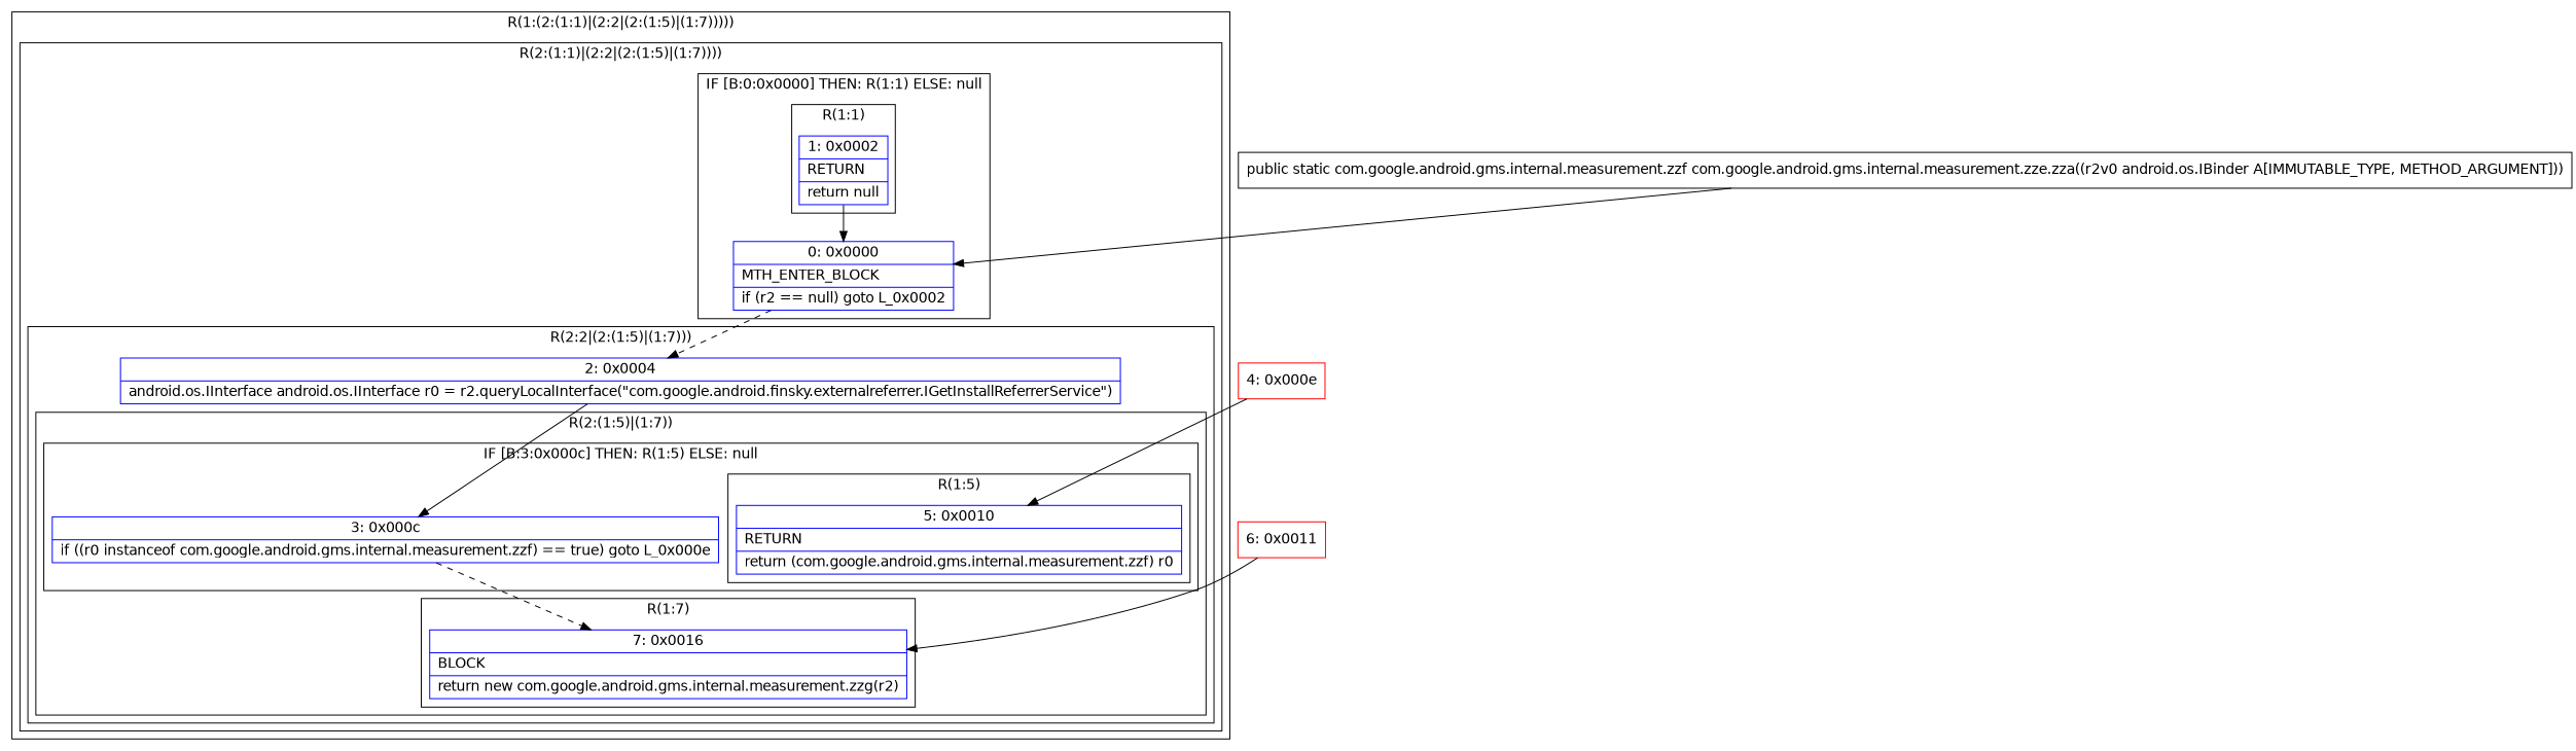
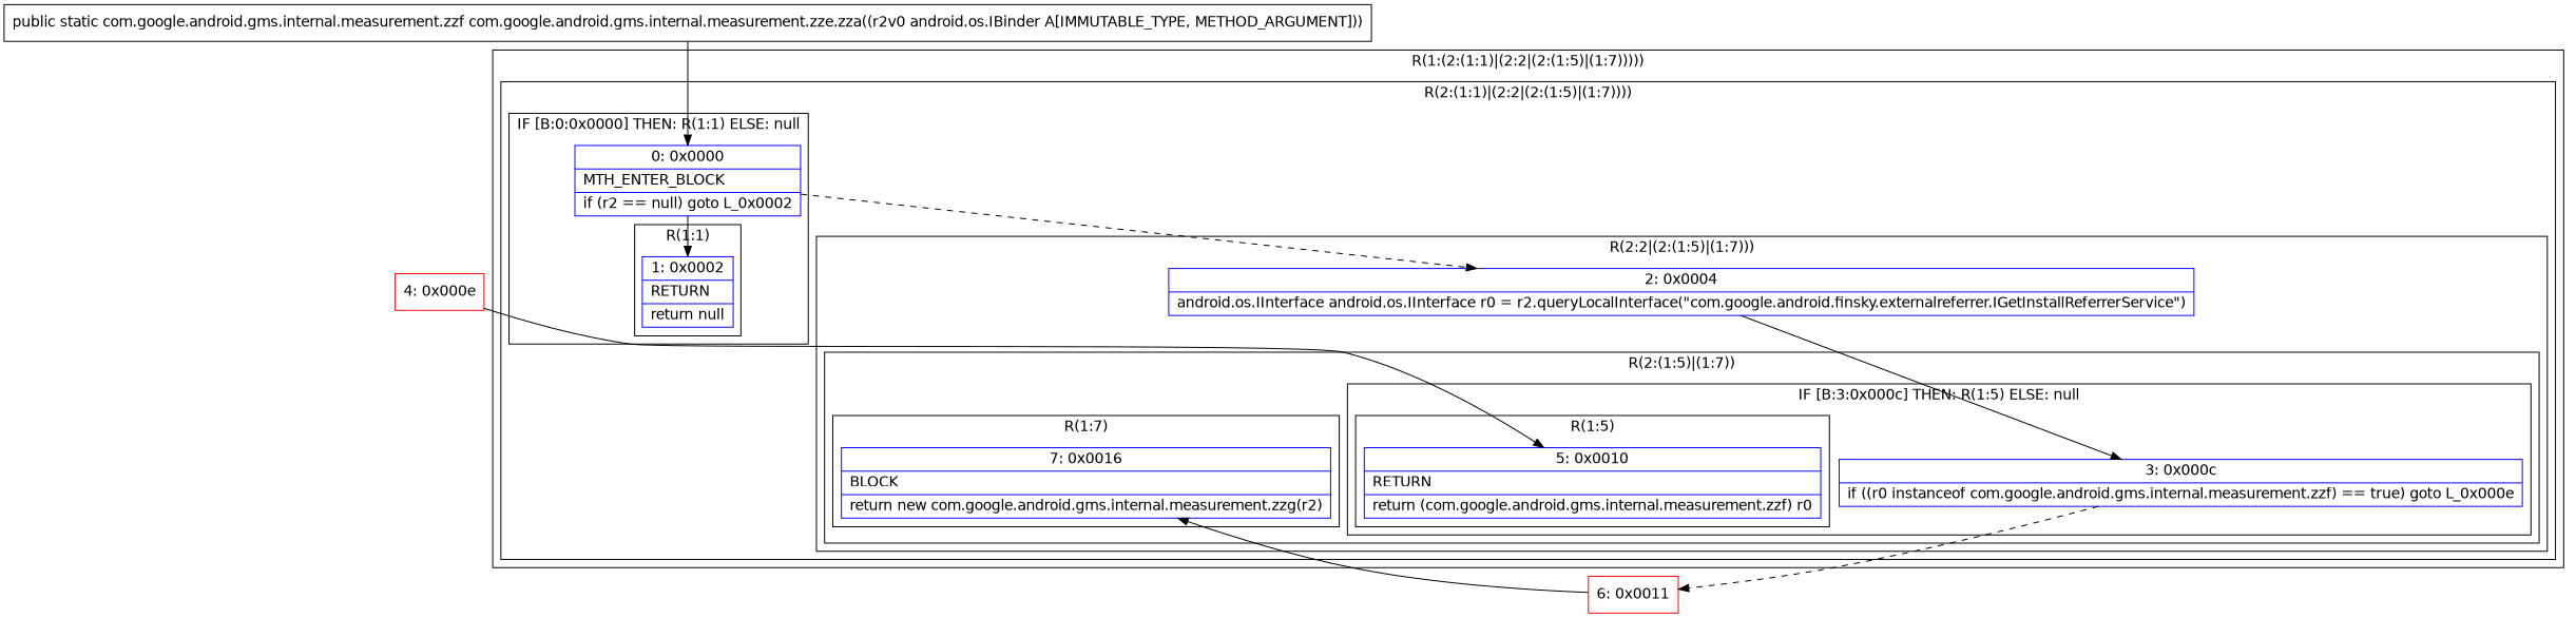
  digraph {
    fontname="DejaVu Sans"
    node [color=blue fontname="DejaVu Sans" shape=record]
    edge [fontname="DejaVu Sans"]
    n1 [label="{1\:\ 0x0002|RETURN\l|return null\l}"]
    n2 [label="{0\:\ 0x0000|MTH_ENTER_BLOCK\l|if (r2 == null) goto L_0x0002\l}"]
    n3 [label="{5\:\ 0x0010|RETURN\l|return (com.google.android.gms.internal.measurement.zzf) r0\l}"]
    n4 [label="{3\:\ 0x000c|if ((r0 instanceof com.google.android.gms.internal.measurement.zzf) == true) goto L_0x000e\l}"]
    n5 [label="{7\:\ 0x0016|BLOCK\l|return new com.google.android.gms.internal.measurement.zzg(r2)\l}"]
    n6 [label="{2\:\ 0x0004|android.os.IInterface android.os.IInterface r0 = r2.queryLocalInterface(\"com.google.android.finsky.externalreferrer.IGetInstallReferrerService\")\l}"]
    n7 [color=red label="{6\:\ 0x0011}"]
    n8 [color=red label="{4\:\ 0x000e}"]
    n9 [label="{public static com.google.android.gms.internal.measurement.zzf com.google.android.gms.internal.measurement.zze.zza((r2v0 android.os.IBinder A[IMMUTABLE_TYPE, METHOD_ARGUMENT])) }" color=""]
    subgraph cluster_1 {
      label="R(1:(2:(1:1)|(2:2|(2:(1:5)|(1:7)))))"
      subgraph cluster_2 {
        label="R(2:(1:1)|(2:2|(2:(1:5)|(1:7))))"
        subgraph cluster_3 {
          label="IF [B:0:0x0000] THEN: R(1:1) ELSE: null"
          n2
          subgraph cluster_4 {
            label="R(1:1)"
            n1
          }
        }
        subgraph cluster_5 {
          label="R(2:2|(2:(1:5)|(1:7)))"
          n6
          subgraph cluster_6 {
            label="R(2:(1:5)|(1:7))"
            subgraph cluster_7 {
              label="IF [B:3:0x000c] THEN: R(1:5) ELSE: null"
              n4
              subgraph cluster_8 {
                label="R(1:5)"
                n3
              }
            }
            subgraph cluster_9 {
              label="R(1:7)"
              n5
            }
          }
        }
      }
    }
-   n1 -> n2
+   n2 -> n1
    n2 -> n6 [style=dashed]
-   n4 -> n5 [style=dashed]
+   n4 -> n7 [style=dashed]
    n6 -> n4
    n7 -> n5
    n8 -> n3
    n9 -> n2
  }
